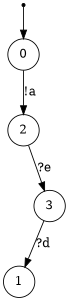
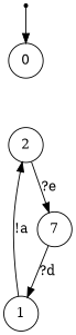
  digraph {
    node [shape=circle]
    ENTRY [shape=point]
    0
    1
    2
-   3
+   3 [label=7]
    ENTRY -> 0
-   0 -> 2 [label="!a"]
+   1 -> 2 [label="!a"]
    2 -> 3 [label="?e"]
    3 -> 1 [label="?d"]
  }
